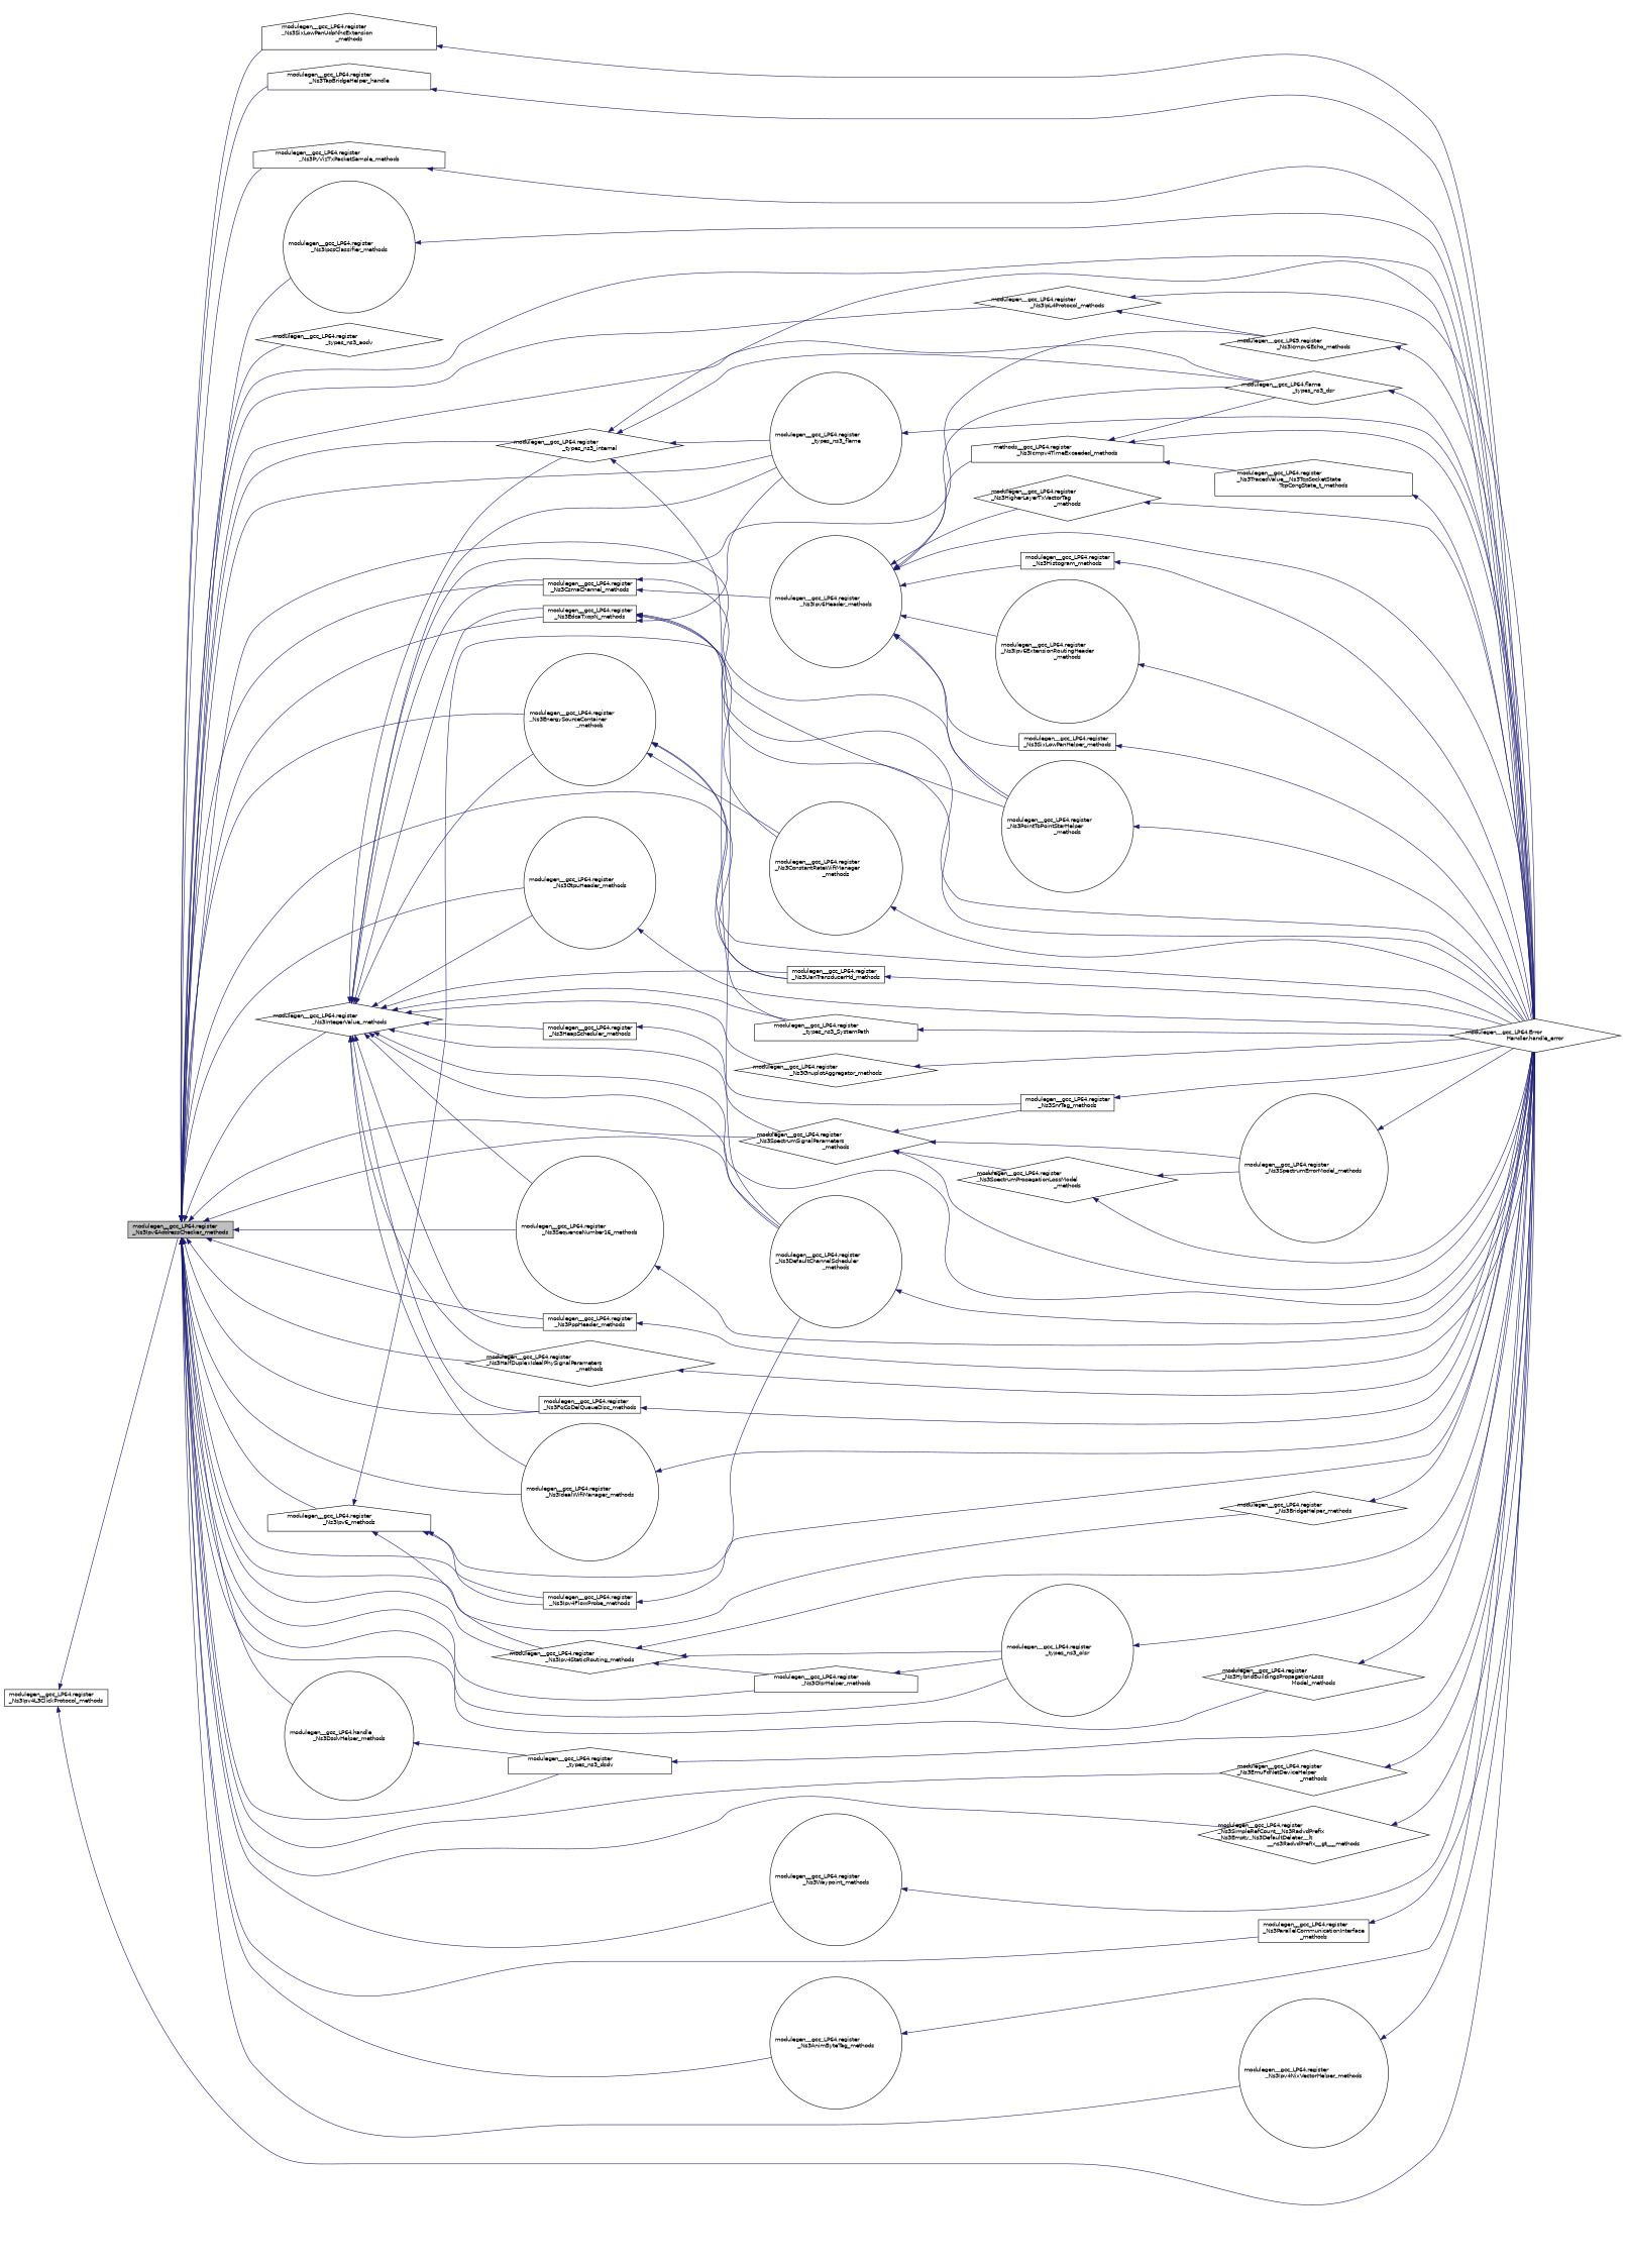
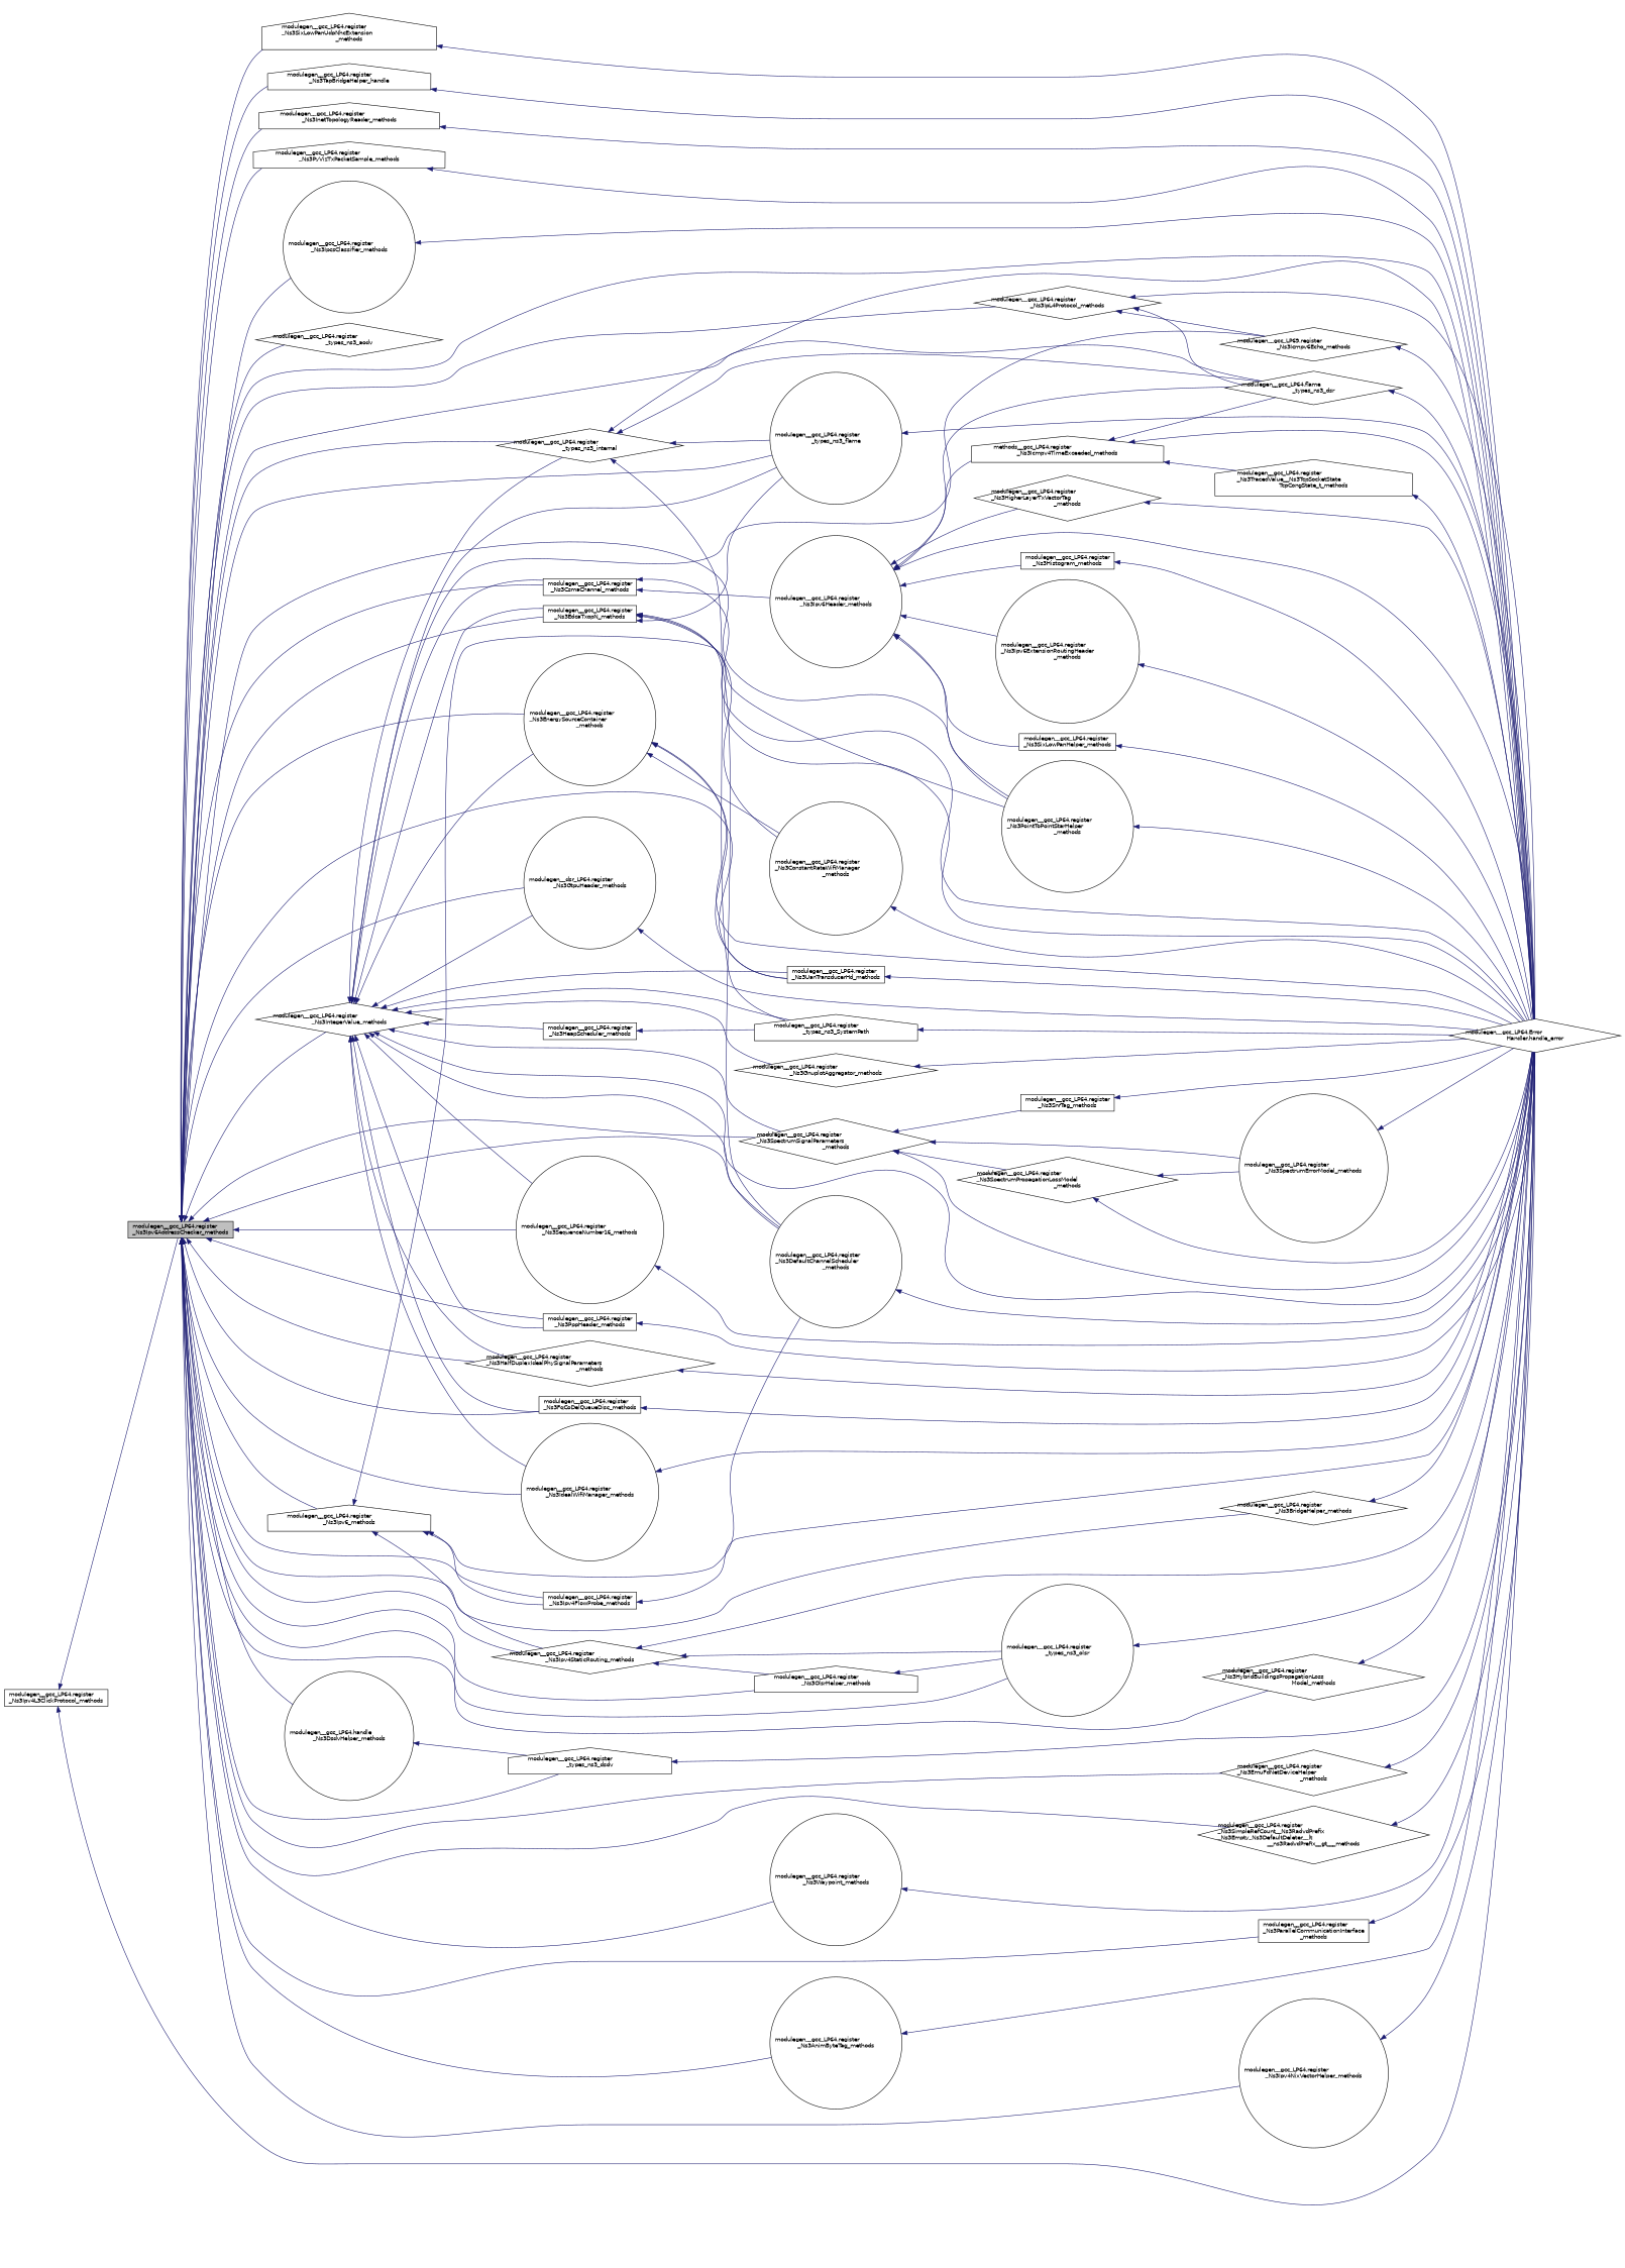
  digraph {
    rankdir=LR
    node [color=black fillcolor=white fontname=Helvetica fontsize=10 shape=diamond style=filled]
    edge [color=midnightblue dir=back fontname=Helvetica fontsize=10 labelfontname=Helvetica labelfontsize=10 style=solid]
    n1 [fillcolor=grey75 fontcolor=black height=0.2 label="modulegen__gcc_LP64.register\l_Ns3Ipv6AddressChecker_methods" shape=box width=0.4]
    n2 [height=0.2 label="modulegen__gcc_LP64.register\l_types_ns3_aodv" width=0.4]
    n3 [height=0.2 label="modulegen__gcc_LP64.Error\lHandler.handle_error" width=0.4]
    n4 [height=0.2 label="modulegen__gcc_LP64.register\l_types_ns3_internal" width=0.4]
    n5 [height=0.2 label="modulegen__gcc_LP64.flame\l_types_ns3_dsr" width=0.4]
    n6 [height=0.2 label="modulegen__gcc_LP64.register\l_types_ns3_flame" shape=circle width=0.4]
    n7 [height=0.2 label="modulegen__gcc_LP64.register\l_Ns3IntegerValue_methods" width=0.4]
    n8 [height=0.2 label="modulegen__gcc_LP64.register\l_Ns3CsmaChannel_methods" shape=box width=0.4]
    n9 [height=0.2 label="modulegen__gcc_LP64.register\l_Ns3PointToPointStarHelper\l_methods" shape=circle width=0.4]
    n10 [height=0.2 label="modulegen__gcc_LP64.register\l_Ns3EnergySourceContainer\l_methods" shape=circle width=0.4]
    n11 [height=0.2 label="modulegen__gcc_LP64.register\l_Ns3UanTransducerHd_methods" shape=box width=0.4]
    n12 [height=0.2 label="modulegen__gcc_LP64.register\l_Ns3SpectrumSignalParameters\l_methods" width=0.4]
-   n13 [height=0.2 label="modulegen__gcc_LP64.register\l_Ns3GtpuHeader_methods" shape=circle width=0.4]
+   n13 [height=0.2 label="modulegen__dsr_LP64.register\l_Ns3GtpuHeader_methods" shape=circle width=0.4]
    n14 [height=0.2 label="modulegen__gcc_LP64.register\l_Ns3EdcaTxopN_methods" shape=box width=0.4]
    n15 [height=0.2 label="modulegen__gcc_LP64.register\l_Ns3DefaultChannelScheduler\l_methods" shape=circle width=0.4]
    n16 [height=0.2 label="modulegen__gcc_LP64.register\l_Ns3SequenceNumber16_methods" shape=circle width=0.4]
    n17 [height=0.2 label="modulegen__gcc_LP64.register\l_Ns3PppHeader_methods" shape=box width=0.4]
    n18 [height=0.2 label="modulegen__gcc_LP64.register\l_Ns3HalfDuplexIdealPhySignalParameters\l_methods" width=0.4]
    n19 [height=0.2 label="modulegen__gcc_LP64.register\l_Ns3FqCoDelQueueDisc_methods" shape=box width=0.4]
    n20 [height=0.2 label="modulegen__gcc_LP64.register\l_Ns3IdealWifiManager_methods" shape=circle width=0.4]
    n21 [height=0.2 label="modulegen__gcc_LP64.register\l_Ns3BridgeHelper_methods" width=0.4]
    n22 [height=0.2 label="modulegen__gcc_LP64.register\l_Ns3HybridBuildingsPropagationLoss\lModel_methods" width=0.4]
    n23 [height=0.2 label="modulegen__gcc_LP64.register\l_Ns3Ipv6_methods" shape=house width=0.4]
    n24 [height=0.2 label="modulegen__gcc_LP64.register\l_Ns3Ipv4FlowProbe_methods" shape=box width=0.4]
    n25 [height=0.2 label="modulegen__gcc_LP64.register\l_Ns3Ipv4StaticRouting_methods" width=0.4]
    n26 [height=0.2 label="modulegen__gcc_LP64.register\l_types_ns3_olsr" shape=circle width=0.4]
    n27 [height=0.2 label="modulegen__gcc_LP64.register\l_Ns3OlsrHelper_methods" shape=house width=0.4]
    n28 [height=0.2 label="modulegen__gcc_LP64.register\l_types_ns3_dsdv" shape=house width=0.4]
    n29 [height=0.2 label="modulegen__gcc_LP64.handle\l_Ns3DsdvHelper_methods" shape=circle width=0.4]
    n30 [height=0.2 label="modulegen__gcc_LP64.register\l_Ns3IpL4Protocol_methods" width=0.4]
    n31 [height=0.2 label="modulegen__gcc_LP64.register\l_Ns3EmuFdNetDeviceHelper\l_methods" width=0.4]
    n32 [height=0.2 label="modulegen__gcc_LP64.register\l_Ns3SimpleRefCount__Ns3RadvdPrefix\l_Ns3Empty_Ns3DefaultDeleter__lt\l__ns3RadvdPrefix__gt___methods" width=0.4]
    n33 [height=0.2 label="modulegen__gcc_LP64.register\l_Ns3Waypoint_methods" shape=circle width=0.4]
    n34 [height=0.2 label="modulegen__gcc_LP64.register\l_Ns3ParallelCommunicationInterface\l_methods" shape=box width=0.4]
    n35 [height=0.2 label="modulegen__gcc_LP64.register\l_Ns3AnimByteTag_methods" shape=circle width=0.4]
    n36 [height=0.2 label="modulegen__gcc_LP64.register\l_Ns3Ipv4NixVectorHelper_methods" shape=circle width=0.4]
    n37 [height=0.2 label="modulegen__gcc_LP64.register\l_Ns3SixLowPanUdpNhcExtension\l_methods" shape=house width=0.4]
    n38 [height=0.2 label="modulegen__gcc_LP64.register\l_Ns3TapBridgeHelper_handle" shape=house width=0.4]
+   n39 [height=0.2 label="modulegen__gcc_LP64.register\l_Ns3InetTopologyReader_methods" shape=house width=0.4]
    n40 [height=0.2 label="modulegen__gcc_LP64.register\l_Ns3PyVizTxPacketSample_methods" shape=house width=0.4]
    n41 [height=0.2 label="modulegen__gcc_LP64.register\l_Ns3IpcsClassifier_methods" shape=circle width=0.4]
    n42 [height=0.2 label="modulegen__gcc_LP64.register\l_types_ns3_SystemPath" shape=house width=0.4]
    n43 [height=0.2 label="modulegen__gcc_LP64.register\l_Ns3HeapScheduler_methods" shape=box width=0.4]
    n44 [height=0.2 label="modulegen__gcc_LP69.register\l_Ns3Icmpv6Echo_methods" width=0.4]
    n45 [height=0.2 label="modulegen__gcc_LP64.register\l_Ns3GnuplotAggregator_methods" width=0.4]
    n46 [height=0.2 label="modulegen__gcc_LP64.register\l_Ns3Ipv6Header_methods" shape=circle width=0.4]
    n47 [height=0.2 label="modulegen__gcc_LP64.register\l_Ns3ConstantRateWifiManager\l_methods" shape=circle width=0.4]
    n48 [height=0.2 label="modulegen__gcc_LP64.register\l_Ns3SpectrumPropagationLossModel\l_methods" width=0.4]
    n49 [height=0.2 label="modulegen__gcc_LP64.register\l_Ns3SpectrumErrorModel_methods" shape=circle width=0.4]
    n50 [height=0.2 label="modulegen__gcc_LP64.register\l_Ns3SnrTag_methods" shape=box width=0.4]
    n51 [height=0.2 label="modulegen__gcc_LP64.register\l_Ns3Ipv4L3ClickProtocol_methods" shape=box width=0.4]
    n52 [height=0.2 label="methods__gcc_LP64.register\l_Ns3Icmpv4TimeExceeded_methods" shape=house width=0.4]
    n53 [height=0.2 label="modulegen__gcc_LP64.register\l_Ns3Histogram_methods" shape=box width=0.4]
    n54 [height=0.2 label="modulegen__gcc_LP64.register\l_Ns3Ipv6ExtensionRoutingHeader\l_methods" shape=circle width=0.4]
    n55 [height=0.2 label="modulegen__gcc_LP64.register\l_Ns3SixLowPanHelper_methods" shape=box width=0.4]
    n56 [height=0.2 label="modulegen__gcc_LP64.register\l_Ns3HigherLayerTxVectorTag\l_methods" width=0.4]
    n57 [height=0.2 label="modulegen__gcc_LP64.register\l_Ns3TracedValue__Ns3TcpSocketState\lTcpCongState_t_methods" shape=house width=0.4]
    n1 -> n2
    n1 -> n3
    n1 -> n4
    n1 -> n5
    n1 -> n6
    n1 -> n7
    n1 -> n8
    n1 -> n9
    n1 -> n10
    n1 -> n11
    n1 -> n12
    n1 -> n13
    n1 -> n14
    n1 -> n15
    n1 -> n16
    n1 -> n17
    n1 -> n18
    n1 -> n19
    n1 -> n20
    n1 -> n21
    n1 -> n22
    n1 -> n23
    n1 -> n24
    n1 -> n25
    n1 -> n26
    n1 -> n27
    n1 -> n28
    n1 -> n29
    n1 -> n30
    n1 -> n31
    n1 -> n32
    n1 -> n33
    n1 -> n34
    n1 -> n35
    n1 -> n36
    n1 -> n37
    n1 -> n38
+   n1 -> n39
    n1 -> n40
    n1 -> n41
    n4 -> n3
    n4 -> n5
    n4 -> n6
    n4 -> n42
    n5 -> n3
    n6 -> n3
    n7 -> n3
    n7 -> n4
    n7 -> n6
    n7 -> n8
    n7 -> n10
    n7 -> n11
    n7 -> n12
    n7 -> n13
    n7 -> n14
    n7 -> n15
    n7 -> n16
    n7 -> n17
    n7 -> n18
    n7 -> n19
    n7 -> n20
    n7 -> n42
    n7 -> n43
    n7 -> n44
    n7 -> n45
    n8 -> n3
    n8 -> n46
    n9 -> n3
    n10 -> n3
    n10 -> n11
    n10 -> n47
    n11 -> n3
    n12 -> n3
    n12 -> n48
    n12 -> n49
    n12 -> n50
    n13 -> n3
    n14 -> n3
    n14 -> n6
    n14 -> n15
    n14 -> n47
    n15 -> n3
    n16 -> n3
    n17 -> n3
    n18 -> n3
    n19 -> n3
    n20 -> n3
    n21 -> n3
    n22 -> n3
    n23 -> n9
    n23 -> n15
    n23 -> n24
    n23 -> n25
    n24 -> n3
    n25 -> n3
    n25 -> n26
    n25 -> n27
    n26 -> n3
    n27 -> n26
    n28 -> n3
    n29 -> n28
    n30 -> n3
+   n30 -> n5
    n30 -> n44
    n31 -> n3
    n32 -> n3
    n33 -> n3
    n34 -> n3
    n35 -> n3
    n36 -> n3
    n37 -> n3
    n38 -> n3
+   n39 -> n3
    n40 -> n3
    n41 -> n3
    n42 -> n3
-   n43 -> n50
+   n43 -> n42
    n44 -> n3
    n45 -> n3
    n46 -> n3
    n46 -> n5
    n46 -> n9
    n46 -> n52
    n46 -> n53
    n46 -> n54
    n46 -> n55
    n46 -> n56
    n47 -> n3
    n48 -> n3
    n48 -> n49
    n49 -> n3
    n50 -> n3
    n51 -> n1
    n51 -> n3
    n52 -> n3
    n52 -> n5
    n52 -> n57
    n53 -> n3
    n54 -> n3
    n55 -> n3
    n56 -> n3
    n57 -> n3
  }
